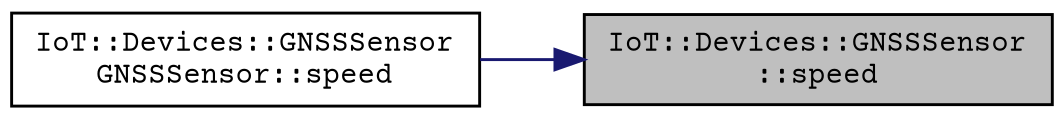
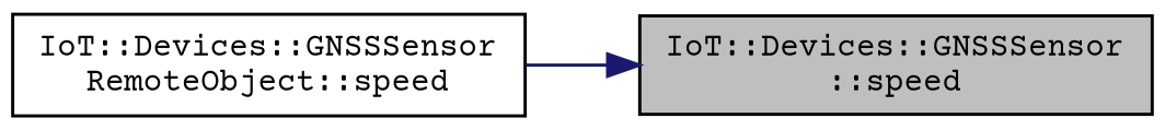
  digraph {
    rankdir=RL
    fontname="Courier Prime"
    node [color=black fontname="Courier Prime" fontsize=10 shape=record style=filled]
    n1 [fillcolor=grey75 fontcolor=black height=0.2 label="IoT::Devices::GNSSSensor\l::speed" width=0.4]
-   n2 [fillcolor=white height=0.2 label="IoT::Devices::GNSSSensor\lGNSSSensor::speed" width=0.4]
+   n2 [fillcolor=white height=0.2 label="IoT::Devices::GNSSSensor\lRemoteObject::speed" width=0.4]
    n1 -> n2 [color=midnightblue dir=back fontname="Courier Prime" fontsize=10 labelfontname=Helvetica labelfontsize=10 style=solid]
  }
